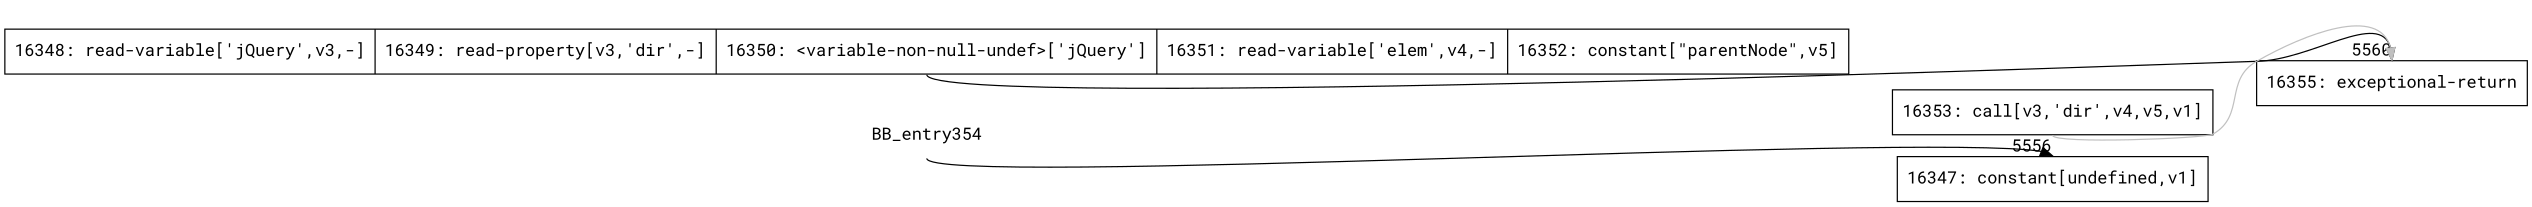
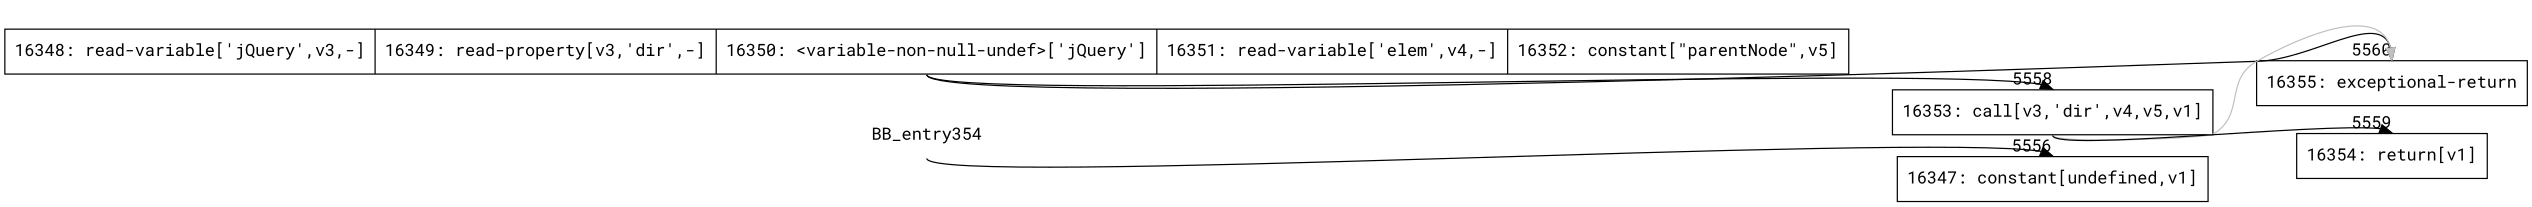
  digraph {
    fontname="Roboto Mono"
    rankdir=LR
    node [fontname="Roboto Mono" shape=record]
    edge [fontname="Roboto Mono" headport=n tailport=s]
    n1 [label=BB_entry354 shape=none]
    n2 [label="{16347: constant[undefined,v1]}"]
    n3 [label="{16348: read-variable['jQuery',v3,-]|16349: read-property[v3,'dir',-]|16350: \<variable-non-null-undef\>['jQuery']|16351: read-variable['elem',v4,-]|16352: constant[\"parentNode\",v5]}"]
    n4 [label="{16353: call[v3,'dir',v4,v5,v1]}"]
    n5 [label="{16355: exceptional-return}"]
+   n6 [label="{16354: return[v1]}"]
    n1 -> n2 [headlabel="    5556"]
+   n3 -> n4 [headlabel="      5558"]
    n3 -> n5 [color=black headlabel="      5560"]
    n4 -> n5 [color=gray]
+   n4 -> n6 [headlabel="      5559"]
  }
